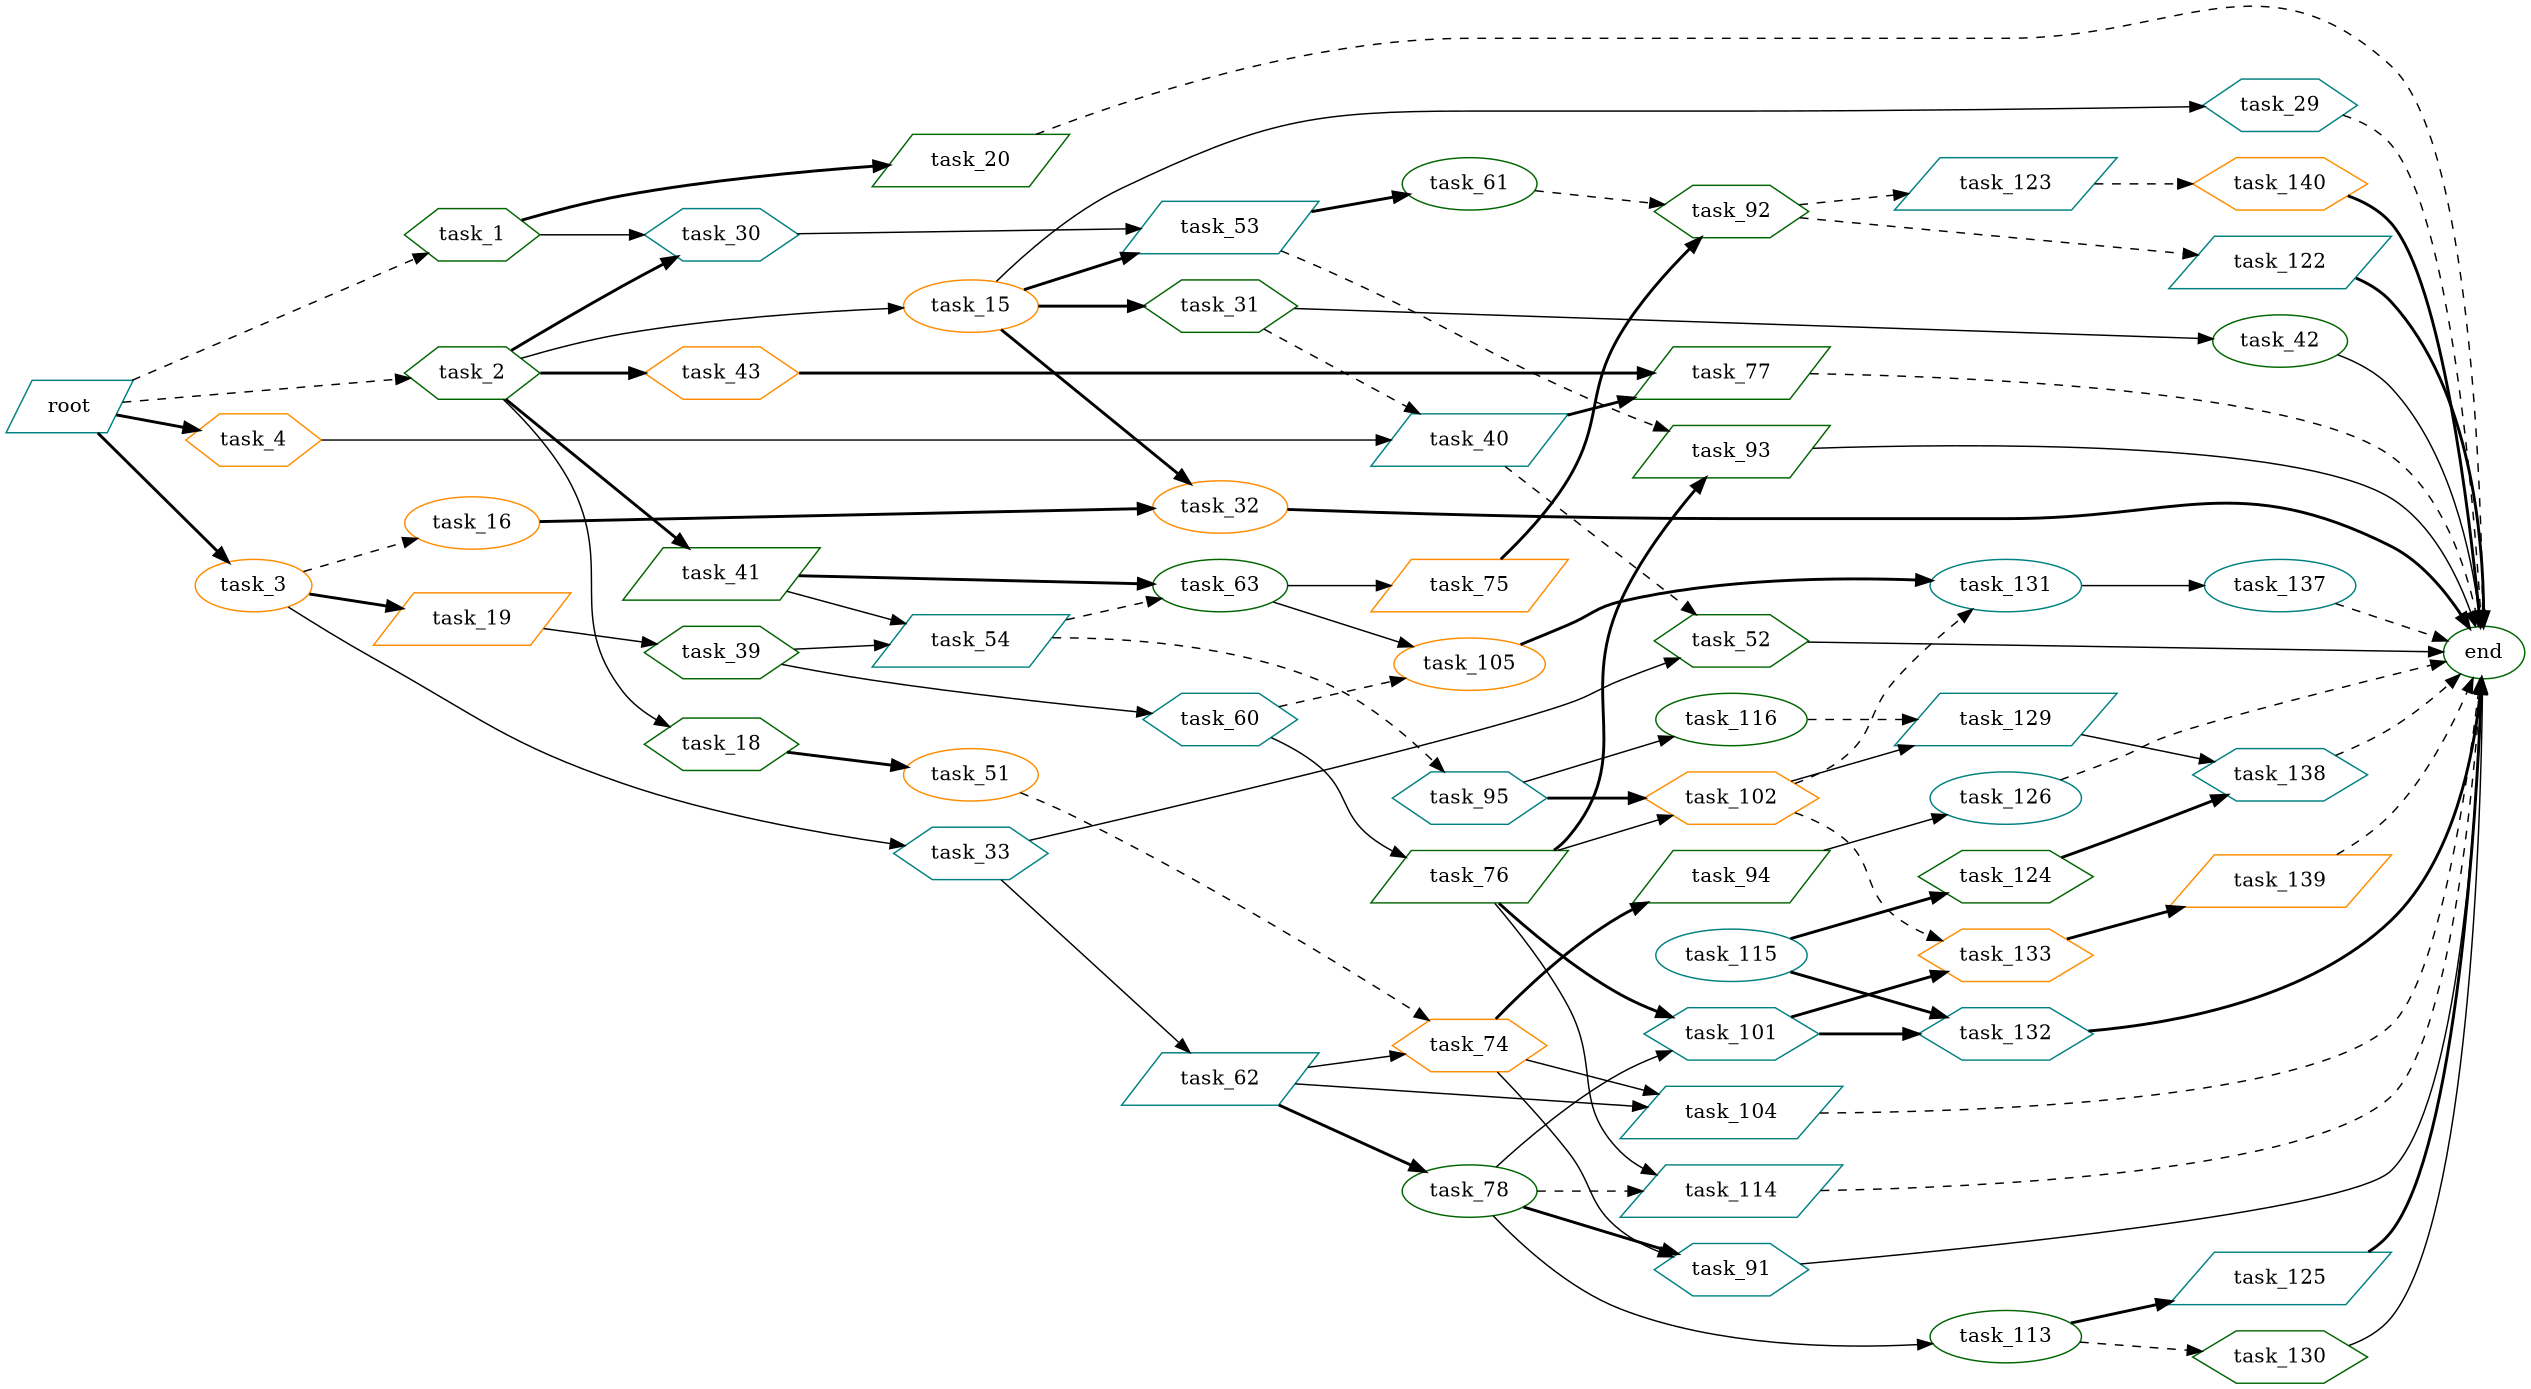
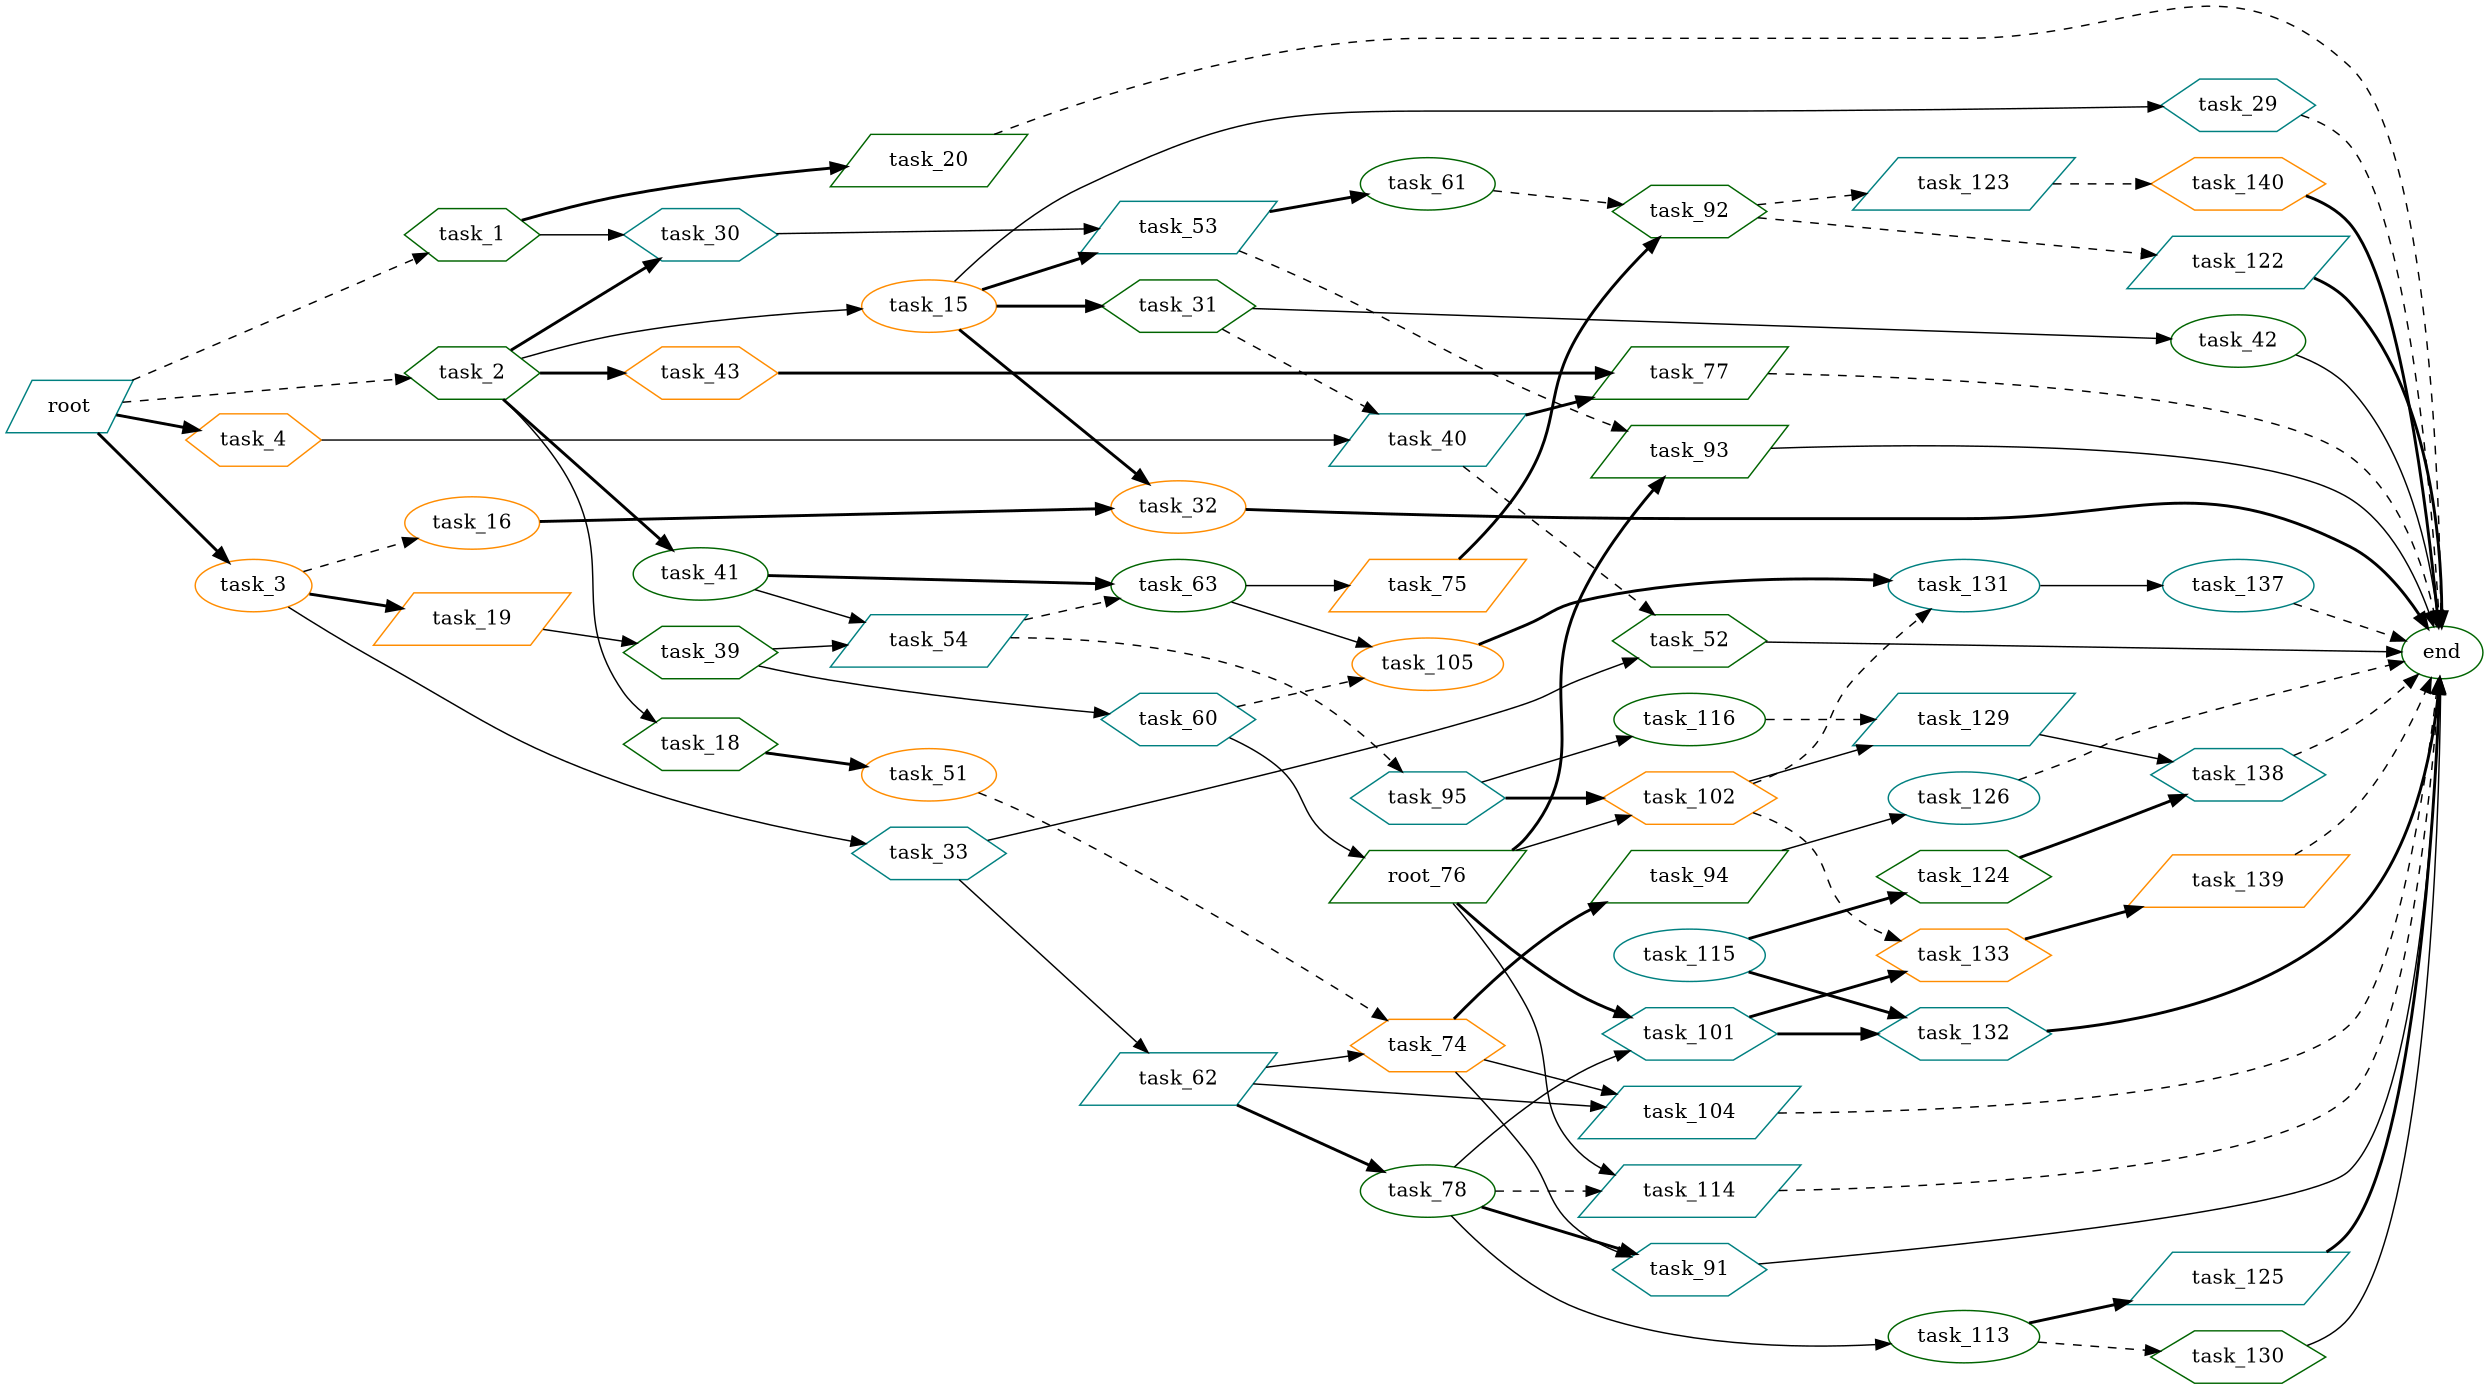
  digraph {
    rankdir=LR
    node [color=teal shape=hexagon]
    edge [style=bold]
    root [shape=parallelogram]
    task_1 [color=darkgreen]
    task_2 [color=darkgreen]
    task_3 [color=darkorange shape=ellipse]
    task_4 [color=darkorange]
    task_20 [color=darkgreen shape=parallelogram]
    task_30
    n8 [color=darkorange label=task_15 shape=ellipse]
    task_18 [color=darkgreen]
-   task_41 [color=darkgreen shape=parallelogram]
+   task_41 [color=darkgreen shape=ellipse]
    task_43 [color=darkorange]
    task_16 [color=darkorange shape=ellipse]
    task_19 [color=darkorange shape=parallelogram]
    task_33
    task_40 [shape=parallelogram]
    end [color=darkgreen shape=ellipse]
    task_53 [shape=parallelogram]
    task_32 [color=darkorange shape=ellipse]
    task_29
    task_31 [color=darkgreen]
    task_51 [color=darkorange shape=ellipse]
    task_54 [shape=parallelogram]
    task_63 [color=darkgreen shape=ellipse]
    task_77 [color=darkgreen shape=parallelogram]
    task_39 [color=darkgreen]
    task_52 [color=darkgreen]
    task_62 [shape=parallelogram]
    task_61 [color=darkgreen shape=ellipse]
    task_93 [color=darkgreen shape=parallelogram]
    task_42 [color=darkgreen shape=ellipse]
    task_74 [color=darkorange]
    task_95
    task_105 [color=darkorange shape=ellipse]
    task_75 [color=darkorange shape=parallelogram]
    task_60
    task_78 [color=darkgreen shape=ellipse]
    task_104 [shape=parallelogram]
    task_92 [color=darkgreen]
    task_91
    task_94 [color=darkgreen shape=parallelogram]
-   task_76 [color=darkgreen shape=parallelogram]
+   task_76 [color=darkgreen shape=parallelogram label=root_76]
    task_101
    task_114 [shape=parallelogram]
    task_113 [color=darkgreen shape=ellipse]
    task_102 [color=darkorange]
    task_116 [color=darkgreen shape=ellipse]
    task_131 [shape=ellipse]
    task_126 [shape=ellipse]
    task_122 [shape=parallelogram]
    task_123 [shape=parallelogram]
    task_133 [color=darkorange]
    task_129 [shape=parallelogram]
    task_132
    task_115 [shape=ellipse]
    task_124 [color=darkgreen]
    task_137 [shape=ellipse]
    task_140 [color=darkorange]
    task_125 [shape=parallelogram]
    task_130 [color=darkgreen]
    task_139 [color=darkorange shape=parallelogram]
    task_138
    root -> task_1 [style=dashed]
    root -> task_2 [style=dashed]
    root -> task_3
    root -> task_4
    task_1 -> task_20
    task_1 -> task_30 [style=solid]
    task_2 -> task_30
    task_2 -> n8 [style=solid]
    task_2 -> task_18 [style=solid]
    task_2 -> task_41
    task_2 -> task_43
    task_3 -> task_16 [style=dashed]
    task_3 -> task_19
    task_3 -> task_33 [style=solid]
    task_4 -> task_40 [style=solid]
    task_20 -> end [style=dashed]
    task_30 -> task_53 [style=solid]
    n8 -> task_53
    n8 -> task_32
    n8 -> task_29 [style=solid]
    n8 -> task_31
    task_18 -> task_51
    task_41 -> task_54 [style=solid]
    task_41 -> task_63
    task_43 -> task_77
    task_16 -> task_32
    task_19 -> task_39 [style=solid]
    task_33 -> task_52 [style=solid]
    task_33 -> task_62 [style=solid]
    task_40 -> task_77
    task_40 -> task_52 [style=dashed]
    task_53 -> task_61
    task_53 -> task_93 [style=dashed]
    task_32 -> end
    task_29 -> end [style=dashed]
    task_31 -> task_40 [style=dashed]
    task_31 -> task_42 [style=solid]
    task_51 -> task_74 [style=dashed]
    task_54 -> task_63 [style=dashed]
    task_54 -> task_95 [style=dashed]
    task_63 -> task_105 [style=solid]
    task_63 -> task_75 [style=solid]
    task_77 -> end [style=dashed]
    task_39 -> task_54 [style=solid]
    task_39 -> task_60 [style=solid]
    task_52 -> end [style=solid]
    task_62 -> task_74 [style=solid]
    task_62 -> task_78
    task_62 -> task_104 [style=solid]
    task_61 -> task_92 [style=dashed]
    task_93 -> end [style=solid]
    task_42 -> end [style=solid]
    task_74 -> task_104 [style=solid]
    task_74 -> task_91 [style=solid]
    task_74 -> task_94
    task_95 -> task_102
    task_95 -> task_116 [style=solid]
    task_105 -> task_131
    task_75 -> task_92
    task_60 -> task_105 [style=dashed]
    task_60 -> task_76 [style=solid]
    task_78 -> task_91
    task_78 -> task_101 [style=solid]
    task_78 -> task_114 [style=dashed]
    task_78 -> task_113 [style=solid]
    task_104 -> end [style=dashed]
    task_92 -> task_122 [style=dashed]
    task_92 -> task_123 [style=dashed]
    task_91 -> end [style=solid]
    task_94 -> task_126 [style=solid]
    task_76 -> task_93
    task_76 -> task_101
    task_76 -> task_114 [style=solid]
    task_76 -> task_102 [style=solid]
    task_101 -> task_133
    task_101 -> task_132
    task_114 -> end [style=dashed]
    task_113 -> task_125
    task_113 -> task_130 [style=dashed]
    task_102 -> task_131 [style=dashed]
    task_102 -> task_133 [style=dashed]
    task_102 -> task_129 [style=solid]
    task_116 -> task_129 [style=dashed]
    task_131 -> task_137 [style=solid]
    task_126 -> end [style=dashed]
    task_122 -> end
    task_123 -> task_140 [style=dashed]
    task_133 -> task_139
    task_129 -> task_138 [style=solid]
    task_132 -> end
    task_115 -> task_132
    task_115 -> task_124
    task_124 -> task_138
    task_137 -> end [style=dashed]
    task_140 -> end
    task_125 -> end
    task_130 -> end [style=solid]
    task_139 -> end [style=dashed]
    task_138 -> end [style=dashed]
  }
